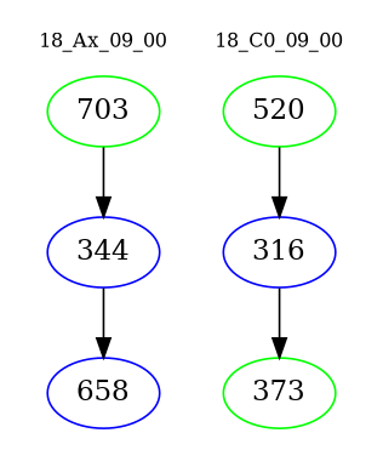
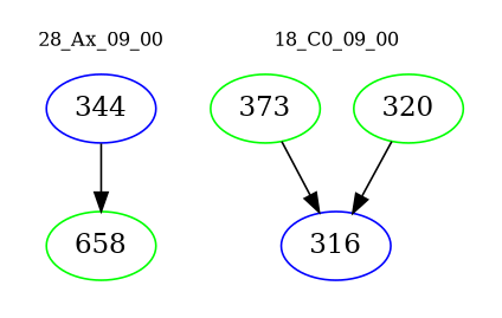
  digraph {
    node [color=green]
    edge [color=black]
-   n1 [label=703]
    n2 [color=blue label=344]
-   n3 [color=blue label=658]
-   n4 [label=520]
+   n3 [label=658]
+   n4 [label=320]
    n5 [color=blue label=316]
    n6 [label=373]
    subgraph cluster_1 {
      color=white
      fontsize=10
-     label="18_Ax_09_00"
-     n1
+     label="28_Ax_09_00"
      n2
      n3
    }
    subgraph cluster_2 {
      color=white
      fontsize=10
      label="18_C0_09_00"
      n4
      n5
      n6
    }
-   n1 -> n2
    n2 -> n3
    n4 -> n5
-   n5 -> n6
+   n6 -> n5
  }
